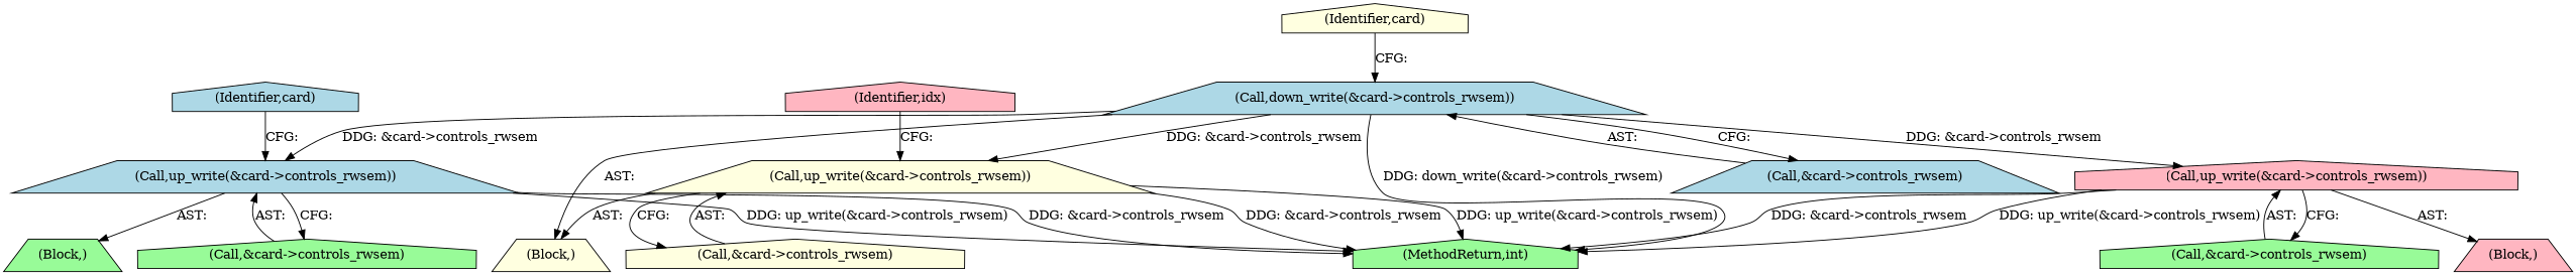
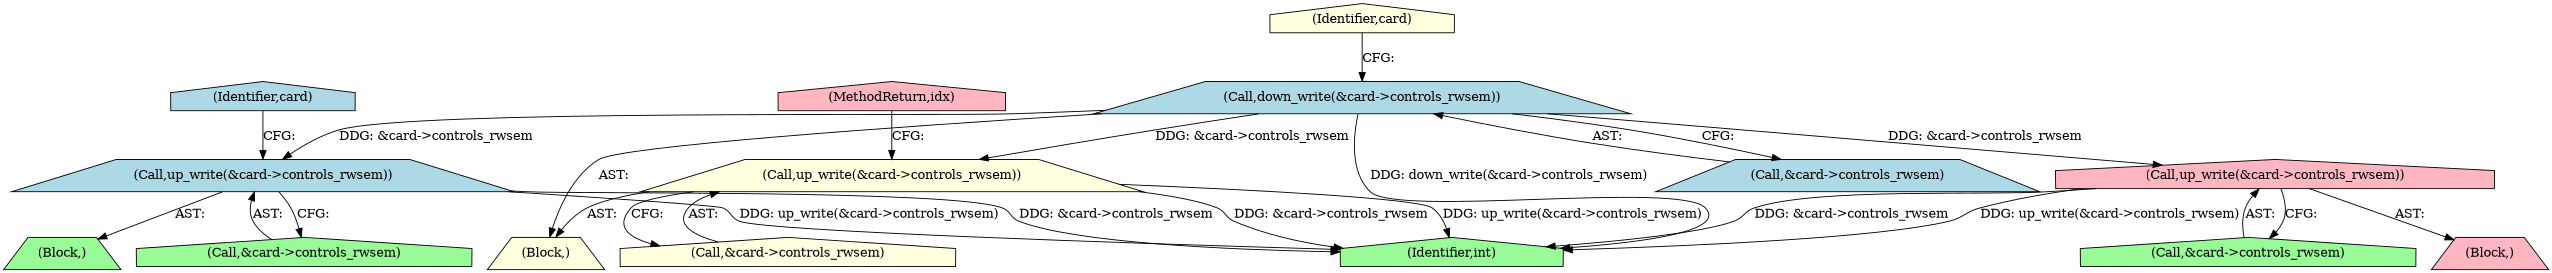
  digraph {
    node [fillcolor=lightblue shape=house style=filled]
    n1 [label="(Call,down_write(&card->controls_rwsem))" shape=trapezium]
    n2 [label="(Call,up_write(&card->controls_rwsem))" shape=trapezium]
    n3 [fillcolor=lightpink label="(Call,up_write(&card->controls_rwsem))"]
    n4 [fillcolor=lightyellow label="(Call,up_write(&card->controls_rwsem))" shape=trapezium]
    n5 [label="(Call,&card->controls_rwsem)" shape=trapezium]
    n6 [fillcolor=lightyellow label="(Block,)" shape=trapezium]
-   n7 [fillcolor=palegreen label="(MethodReturn,int)"]
+   n7 [fillcolor=palegreen label="(Identifier,int)"]
    n8 [fillcolor=palegreen label="(Block,)" shape=trapezium]
    n9 [fillcolor=palegreen label="(Call,&card->controls_rwsem)"]
    n10 [fillcolor=palegreen label="(Call,&card->controls_rwsem)"]
    n11 [fillcolor=lightpink label="(Block,)" shape=trapezium]
    n12 [fillcolor=lightyellow label="(Call,&card->controls_rwsem)"]
    n13 [label="(Identifier,card)"]
-   n14 [fillcolor=lightpink label="(Identifier,idx)"]
+   n14 [fillcolor=lightpink label="(MethodReturn,idx)"]
    n15 [fillcolor=lightyellow label="(Identifier,card)"]
    n1 -> n2 [label="DDG: &card->controls_rwsem"]
    n1 -> n3 [label="DDG: &card->controls_rwsem"]
    n1 -> n4 [label="DDG: &card->controls_rwsem"]
    n1 -> n5 [label="CFG: "]
    n1 -> n6 [label="AST: "]
    n1 -> n7 [label="DDG: down_write(&card->controls_rwsem)"]
    n2 -> n7 [label="DDG: &card->controls_rwsem"]
    n2 -> n7 [label="DDG: up_write(&card->controls_rwsem)"]
    n2 -> n8 [label="AST: "]
    n2 -> n9 [label="CFG: "]
    n3 -> n7 [label="DDG: &card->controls_rwsem"]
    n3 -> n7 [label="DDG: up_write(&card->controls_rwsem)"]
    n3 -> n10 [label="CFG: "]
    n3 -> n11 [label="AST: "]
    n4 -> n6 [label="AST: "]
    n4 -> n7 [label="DDG: up_write(&card->controls_rwsem)"]
    n4 -> n7 [label="DDG: &card->controls_rwsem"]
    n4 -> n12 [label="CFG: "]
    n5 -> n1 [label="AST: "]
    n9 -> n2 [label="AST: "]
    n10 -> n3 [label="AST: "]
    n12 -> n4 [label="AST: "]
    n13 -> n2 [label="CFG: "]
    n14 -> n4 [label="CFG: "]
    n15 -> n1 [label="CFG: "]
  }
